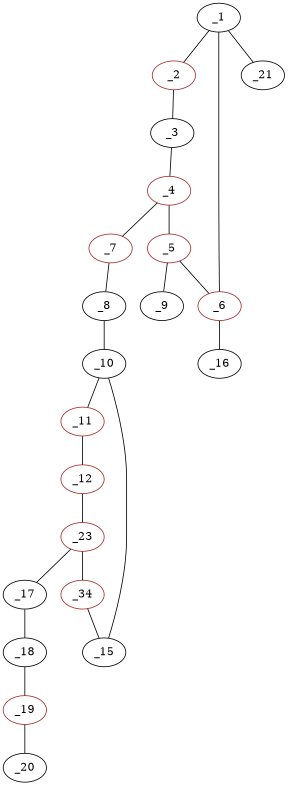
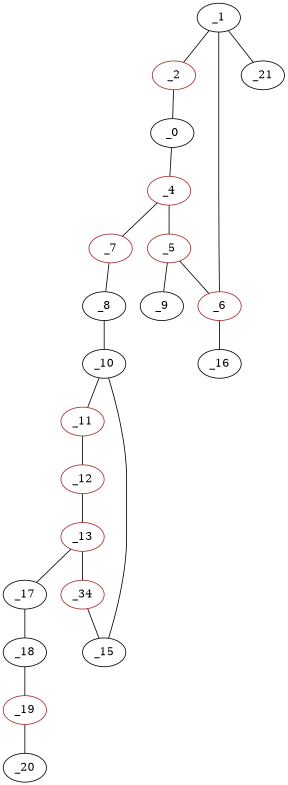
  graph {
    node [charge=0 chem=1 color=black symbol="C  " x=2.866 y=-0.014]
    edge [valence=1]
    _1 [y=0.486]
    _2 [color=brown y=-0.514]
    _6 [color=brown x=3.7321 y=0.986]
    _21 [x=2 y=0.986]
-   _3 [chem=4 symbol="N  " x=3.7321 y=-1.014]
+   _3 [chem=4 symbol="N  " x=3.7321 y=-1.014 label=_0]
    _16 [chem=2 symbol="O  " x=5.8581 y=1.7461]
    _4 [color=brown x=4.5981 y=-0.514]
    _5 [color=brown x=4.5981 y=0.486]
    _7 [chem=5 color=brown symbol="S  " x=5.5491 y=-0.823]
    _9 [x=5.5491 y=0.795]
    _8 [chem=4 symbol="N  " x=6.1369]
    _10 [x=7.1369]
    _11 [color=brown x=7.6369 y=-0.88]
    _15 [x=7.6369 y=0.852]
    _12 [color=brown x=8.6369 y=-0.88]
-   _13 [color=brown x=9.1369 label=_23]
+   _13 [color=brown x=9.1369]
    n17 [color=brown label=_34 x=8.6369 y=0.852]
    _17 [x=10.1369]
    _18 [x=10.6369 y=-0.88]
    _19 [color=brown x=11.6369 y=-0.88]
    _20 [x=12.1369 y=-1.7461]
    _1 -- _2
    _1 -- _6 [valence=2]
    _1 -- _21
    _2 -- _3 [valence=2]
    _6 -- _16 [valence=2]
    _3 -- _4
    _4 -- _5 [valence=2]
    _4 -- _7
    _5 -- _6
    _5 -- _9
    _7 -- _8
    _8 -- _10
    _10 -- _11
    _10 -- _15 [valence=2]
    _11 -- _12 [valence=2]
    _12 -- _13
    _13 -- n17 [valence=2]
    _13 -- _17
    n17 -- _15
    _17 -- _18
    _18 -- _19
    _19 -- _20
  }
